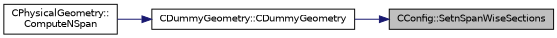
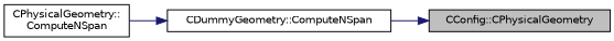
  digraph {
    rankdir=RL
    node [color=black fillcolor=white fontname=Helvetica fontsize=10 shape=record style=filled]
    edge [color=midnightblue dir=back fontname=Helvetica fontsize=10 labelfontname=Helvetica labelfontsize=10 style=solid]
-   n1 [fillcolor=grey75 fontcolor=black height=0.2 label="CConfig::SetnSpanWiseSections" width=0.4]
-   n2 [height=0.2 label="CDummyGeometry::CDummyGeometry" width=0.4]
+   n1 [fillcolor=grey75 fontcolor=black height=0.2 label="CConfig::CPhysicalGeometry" width=0.4]
+   n2 [height=0.2 label="CDummyGeometry::ComputeNSpan" width=0.4]
    n3 [height=0.2 label="CPhysicalGeometry::\lComputeNSpan" width=0.4]
    n1 -> n2
    n2 -> n3
  }
